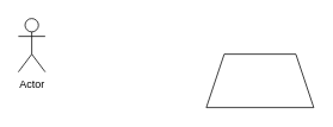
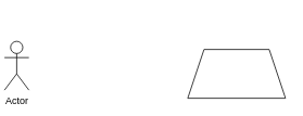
  <mxCell id="0" />
  <mxCell id="1" parent="0" />
- <mxCell id="2" value="Actor" style="shape=umlActor;verticalLabelPosition=bottom;verticalAlign=top;html=1;outlineConnect=0;" vertex="1" parent="1"><mxGeometry x="20" y="20" width="30" height="60" as="geometry" /></mxCell>
+ <mxCell id="2" value="Actor" style="shape=umlActor;verticalLabelPosition=bottom;verticalAlign=top;html=1;outlineConnect=0;" vertex="1" parent="1"><mxGeometry x="5" y="50" width="30" height="60" as="geometry" /></mxCell>
  <mxCell id="3" value="" style="shape=trapezoid;perimeter=trapezoidPerimeter;whiteSpace=wrap;html=1;fixedSize=1;" vertex="1" parent="1"><mxGeometry x="230" y="60" width="120" height="60" as="geometry" /></mxCell>
